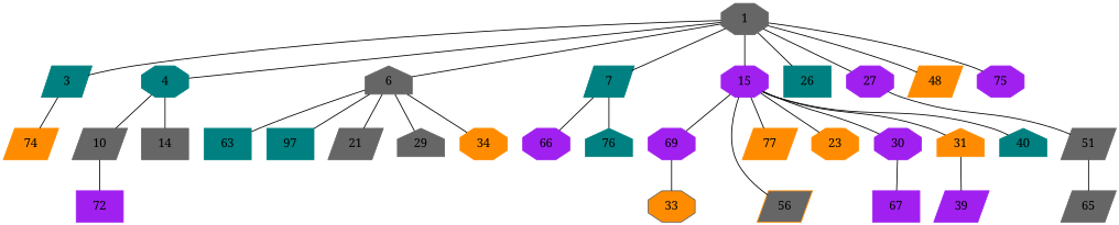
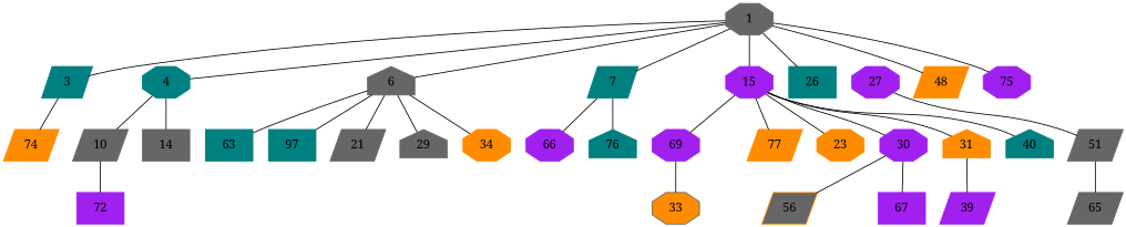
  graph {
    fontname="Noto Serif"
    node [color=gray40 fontname="Noto Serif" shape=octagon style=filled]
    edge [fontname="Noto Serif"]
    1 [super="+2"]
    3 [color=teal shape=parallelogram super="+17+60+62"]
    4 [color=teal super="+99+68+16+5+47"]
    6 [shape=house super="+8+12+13"]
    7 [color=teal shape=parallelogram super="+9+11"]
    15 [color=purple super="+53+22+18"]
    26 [color=teal shape=box super="+80"]
    27 [color=purple super="+28+108"]
    48 [color=darkorange shape=parallelogram super="+110+98"]
    75 [color=purple]
    74 [color=darkorange shape=parallelogram super="+84"]
    10 [shape=parallelogram super="+49+19+70+58"]
    14 [shape=box]
    21 [shape=parallelogram]
    29 [shape=house]
    34 [color=darkorange super="+86+102"]
    63 [color=teal shape=box]
    97 [color=teal shape=box]
    n19 [color=purple label=66 super="+50+100+95+59"]
    76 [color=teal shape=house]
    23 [color=darkorange super="+41"]
    30 [color=purple super="+42+44+54"]
    31 [color=darkorange shape=house super="+85+83+35"]
    40 [color=teal shape=house]
    56 [color=darkorange fillcolor=gray40 shape=parallelogram super="+71"]
    69 [color=purple super="+90"]
    77 [color=darkorange shape=parallelogram super="+96"]
    51 [shape=parallelogram super="+92"]
    72 [color=purple shape=box]
    67 [color=purple shape=box super="+82"]
    39 [color=purple shape=parallelogram super="+43+57"]
    33 [fillcolor=darkorange super="+37"]
    65 [shape=parallelogram]
    1 -- 3
    1 -- 4
    1 -- 6
    1 -- 7
    1 -- 15
    1 -- 26
-   1 -- 27
    1 -- 48
    1 -- 75
    3 -- 74
    4 -- 10
    4 -- 14
    6 -- 21
    6 -- 29
    6 -- 34
    6 -- 63
    6 -- 97
    7 -- n19
    7 -- 76
    15 -- 23
    15 -- 30
    15 -- 31
    15 -- 40
-   15 -- 56
+   30 -- 56
    15 -- 69
    15 -- 77
    27 -- 51
    10 -- 72
    30 -- 67
    31 -- 39
    69 -- 33
    51 -- 65
  }
